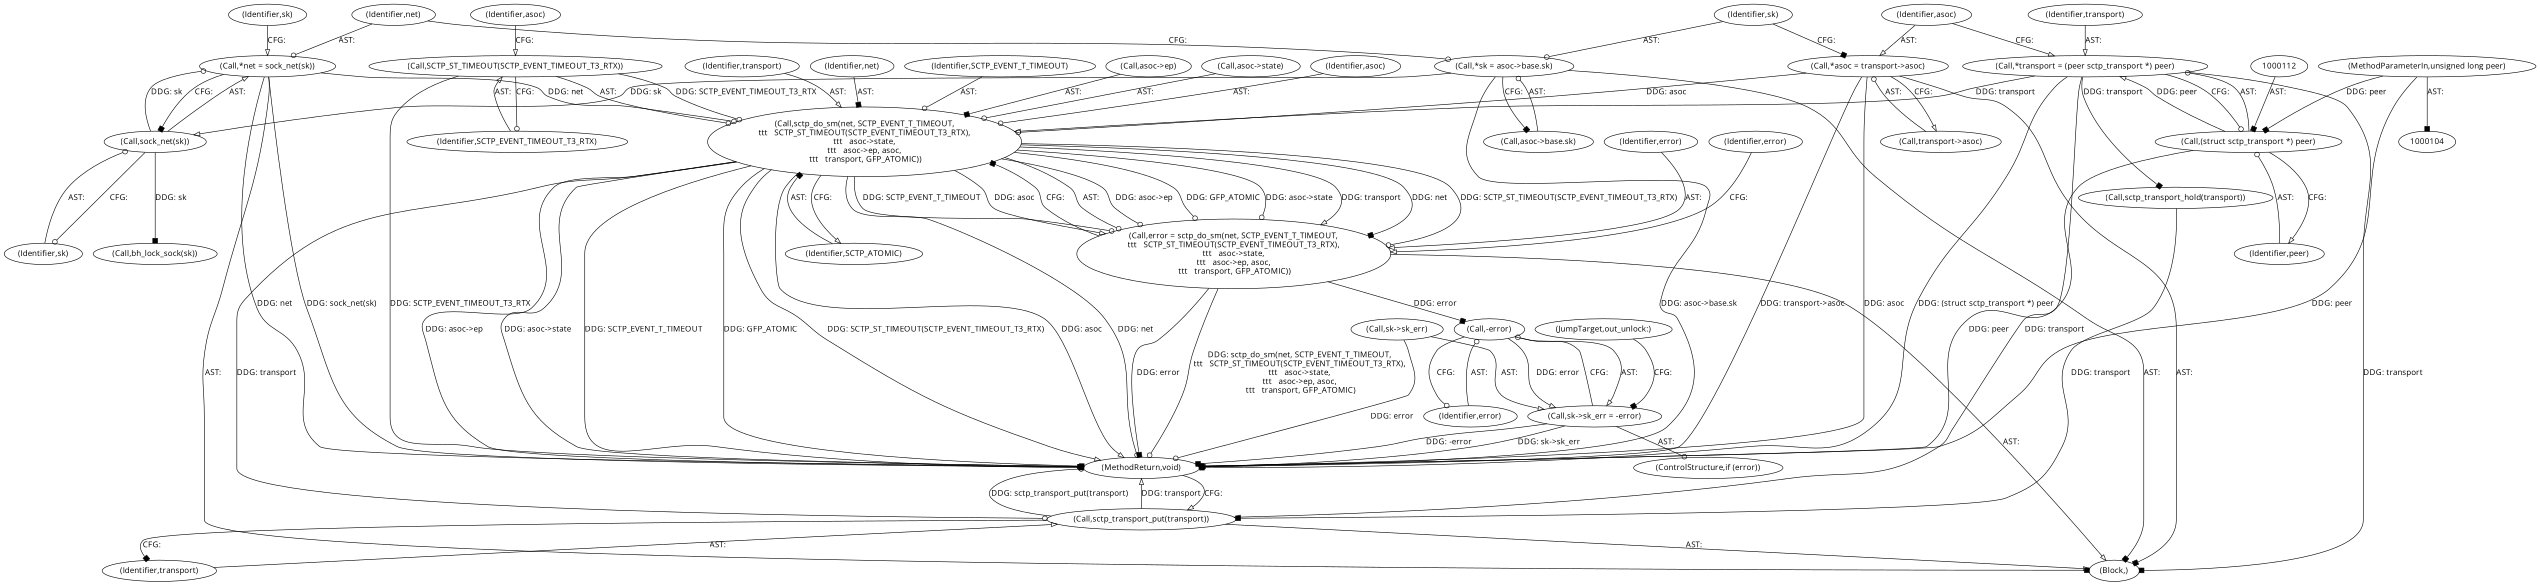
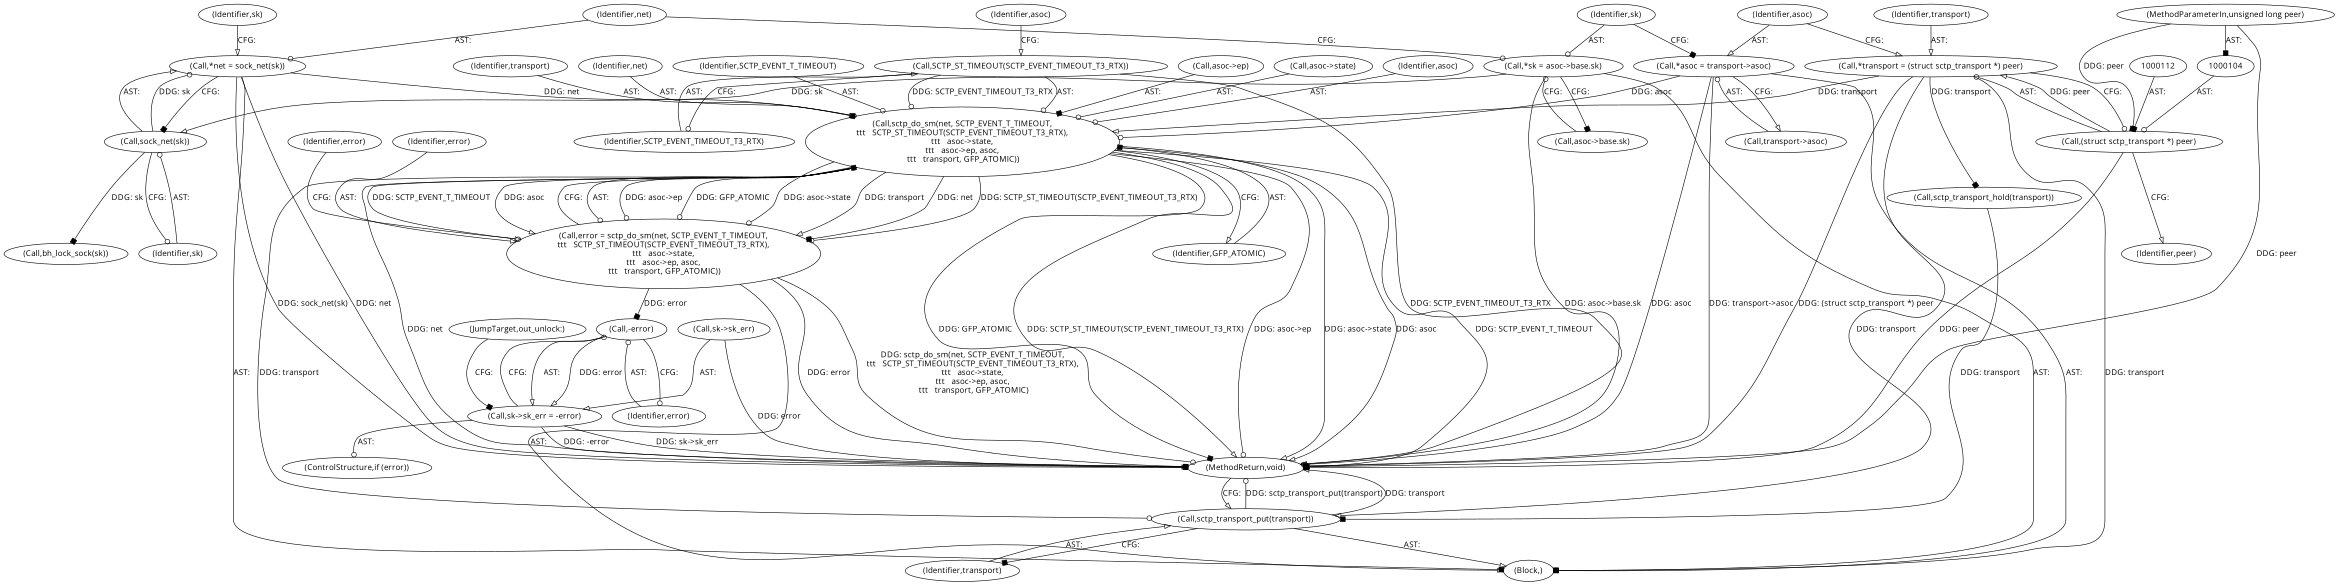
  digraph {
    fontname="Open Sans"
    node [fontname="Open Sans"]
    edge [arrowhead=odot fontname="Open Sans"]
    n1 [label="(Call,sctp_do_sm(net, SCTP_EVENT_T_TIMEOUT,\n\t\t\t   SCTP_ST_TIMEOUT(SCTP_EVENT_TIMEOUT_T3_RTX),\n\t\t\t   asoc->state,\n\t\t\t   asoc->ep, asoc,\n \t\t\t   transport, GFP_ATOMIC))"]
    n2 [label="(Call,error = sctp_do_sm(net, SCTP_EVENT_T_TIMEOUT,\n\t\t\t   SCTP_ST_TIMEOUT(SCTP_EVENT_TIMEOUT_T3_RTX),\n\t\t\t   asoc->state,\n\t\t\t   asoc->ep, asoc,\n \t\t\t   transport, GFP_ATOMIC))"]
    n3 [label="(Call,sctp_transport_put(transport))"]
-   n4 [label="(Identifier,SCTP_ATOMIC)"]
+   n4 [label="(Identifier,GFP_ATOMIC)"]
    n5 [label="(MethodReturn,void)"]
    n6 [label="(Block,)"]
    n7 [label="(Call,-error)"]
    n8 [label="(Identifier,transport)"]
    n9 [label="(Call,*net = sock_net(sk))"]
    n10 [label="(Call,sock_net(sk))"]
    n11 [label="(Call,bh_lock_sock(sk))"]
    n12 [label="(Identifier,sk)"]
    n13 [label="(Call,*sk = asoc->base.sk)"]
    n14 [label="(Call,asoc->base.sk)"]
    n15 [label="(Call,SCTP_ST_TIMEOUT(SCTP_EVENT_TIMEOUT_T3_RTX))"]
    n16 [label="(Identifier,SCTP_EVENT_TIMEOUT_T3_RTX)"]
    n17 [label="(Call,*asoc = transport->asoc)"]
    n18 [label="(Call,transport->asoc)"]
-   n19 [label="(Call,*transport = (peer sctp_transport *) peer)"]
+   n19 [label="(Call,*transport = (struct sctp_transport *) peer)"]
    n20 [label="(Call,(struct sctp_transport *) peer)"]
    n21 [label="(Call,sctp_transport_hold(transport))"]
    n22 [label="(Identifier,peer)"]
    n23 [label="(MethodParameterIn,unsigned long peer)"]
    1000104
    n25 [label="(Call,sk->sk_err = -error)"]
    n26 [label="(Identifier,error)"]
    n27 [label="(ControlStructure,if (error))"]
    n28 [label="(Identifier,sk)"]
    n29 [label="(Identifier,asoc)"]
    n30 [label="(Identifier,asoc)"]
    n31 [label="(Call,sk->sk_err)"]
    n32 [label="(Identifier,transport)"]
    n33 [label="(JumpTarget,out_unlock:)"]
    n34 [label="(Identifier,transport)"]
    n35 [label="(Identifier,net)"]
    n36 [label="(Identifier,net)"]
    n37 [label="(Identifier,SCTP_EVENT_T_TIMEOUT)"]
    n38 [label="(Call,asoc->ep)"]
    n39 [label="(Identifier,sk)"]
    n40 [label="(Identifier,error)"]
    n41 [label="(Identifier,error)"]
    n42 [label="(Call,asoc->state)"]
    n43 [label="(Identifier,asoc)"]
    1000112
    n1 -> n2 [label="AST: "]
    n1 -> n2 [label="DDG: asoc->ep"]
    n1 -> n2 [label="DDG: GFP_ATOMIC"]
    n1 -> n2 [label="DDG: asoc->state"]
    n1 -> n2 [arrowhead=onormal label="DDG: transport"]
    n1 -> n2 [arrowhead=box label="DDG: net"]
    n1 -> n2 [label="DDG: SCTP_ST_TIMEOUT(SCTP_EVENT_TIMEOUT_T3_RTX)"]
    n1 -> n2 [label="DDG: SCTP_EVENT_T_TIMEOUT"]
    n1 -> n2 [arrowhead=onormal label="DDG: asoc"]
    n1 -> n3 [label="DDG: transport"]
    n1 -> n4 [arrowhead=onormal label="CFG: "]
    n1 -> n5 [label="DDG: asoc->ep"]
    n1 -> n5 [arrowhead=onormal label="DDG: asoc->state"]
    n1 -> n5 [arrowhead=box label="DDG: SCTP_EVENT_T_TIMEOUT"]
    n1 -> n5 [arrowhead=onormal label="DDG: SCTP_ST_TIMEOUT(SCTP_EVENT_TIMEOUT_T3_RTX)"]
    n1 -> n5 [arrowhead=box label="DDG: GFP_ATOMIC"]
    n1 -> n5 [arrowhead=onormal label="DDG: asoc"]
    n1 -> n5 [label="DDG: net"]
    n2 -> n1 [arrowhead=box label="CFG: "]
    n2 -> n5 [label="DDG: sctp_do_sm(net, SCTP_EVENT_T_TIMEOUT,\n\t\t\t   SCTP_ST_TIMEOUT(SCTP_EVENT_TIMEOUT_T3_RTX),\n\t\t\t   asoc->state,\n\t\t\t   asoc->ep, asoc,\n \t\t\t   transport, GFP_ATOMIC)"]
    n2 -> n5 [arrowhead=box label="DDG: error"]
    n2 -> n6 [arrowhead=onormal label="AST: "]
    n2 -> n7 [arrowhead=box label="DDG: error"]
    n3 -> n5 [label="DDG: sctp_transport_put(transport)"]
    n3 -> n5 [arrowhead=onormal label="DDG: transport"]
    n3 -> n6 [arrowhead=onormal label="AST: "]
    n3 -> n8 [arrowhead=box label="CFG: "]
    n4 -> n1 [arrowhead=box label="AST: "]
    n5 -> n3 [arrowhead=onormal label="CFG: "]
    n7 -> n25 [arrowhead=onormal label="AST: "]
    n7 -> n25 [arrowhead=onormal label="DDG: error"]
    n7 -> n26 [label="CFG: "]
    n8 -> n3 [arrowhead=onormal label="AST: "]
    n9 -> n1 [label="DDG: net"]
    n9 -> n5 [arrowhead=onormal label="DDG: net"]
    n9 -> n5 [arrowhead=box label="DDG: sock_net(sk)"]
    n9 -> n6 [arrowhead=box label="AST: "]
    n9 -> n10 [arrowhead=box label="CFG: "]
    n10 -> n9 [arrowhead=onormal label="AST: "]
    n10 -> n9 [label="DDG: sk"]
    n10 -> n11 [arrowhead=box label="DDG: sk"]
    n10 -> n12 [label="CFG: "]
    n12 -> n10 [label="AST: "]
    n13 -> n5 [arrowhead=onormal label="DDG: asoc->base.sk"]
    n13 -> n6 [arrowhead=box label="AST: "]
    n13 -> n10 [arrowhead=onormal label="DDG: sk"]
    n13 -> n14 [arrowhead=box label="CFG: "]
-   n14 -> n13 [label="AST: "]
+   n14 -> n13 [label="CFG: "]
    n15 -> n1 [label="AST: "]
    n15 -> n1 [label="DDG: SCTP_EVENT_TIMEOUT_T3_RTX"]
    n15 -> n5 [arrowhead=onormal label="DDG: SCTP_EVENT_TIMEOUT_T3_RTX"]
    n15 -> n16 [label="CFG: "]
    n16 -> n15 [arrowhead=onormal label="AST: "]
    n17 -> n1 [label="DDG: asoc"]
    n17 -> n5 [arrowhead=box label="DDG: transport->asoc"]
    n17 -> n5 [label="DDG: asoc"]
    n17 -> n6 [arrowhead=box label="AST: "]
    n17 -> n18 [arrowhead=onormal label="CFG: "]
    n18 -> n17 [label="AST: "]
    n19 -> n1 [arrowhead=onormal label="DDG: transport"]
    n19 -> n3 [arrowhead=onormal label="DDG: transport"]
    n19 -> n5 [arrowhead=box label="DDG: (struct sctp_transport *) peer"]
    n19 -> n6 [arrowhead=box label="DDG: transport"]
    n19 -> n20 [label="CFG: "]
    n19 -> n21 [arrowhead=box label="DDG: transport"]
    n20 -> n5 [arrowhead=box label="DDG: peer"]
    n20 -> n19 [label="AST: "]
    n20 -> n19 [arrowhead=onormal label="DDG: peer"]
    n20 -> n22 [arrowhead=onormal label="CFG: "]
    n21 -> n3 [arrowhead=box label="DDG: transport"]
-   n22 -> n20 [label="AST: "]
+   1000104 -> n20 [label="AST: "]
    n23 -> n5 [arrowhead=onormal label="DDG: peer"]
    n23 -> n20 [arrowhead=box label="DDG: peer"]
    n23 -> 1000104 [arrowhead=box label="AST: "]
    n25 -> n5 [label="DDG: sk->sk_err"]
    n25 -> n5 [arrowhead=box label="DDG: -error"]
    n25 -> n7 [label="CFG: "]
    n25 -> n27 [label="AST: "]
    n26 -> n7 [label="AST: "]
    n28 -> n13 [label="AST: "]
    n28 -> n17 [arrowhead=box label="CFG: "]
    n29 -> n17 [arrowhead=onormal label="AST: "]
    n29 -> n19 [arrowhead=onormal label="CFG: "]
    n30 -> n1 [label="AST: "]
    n31 -> n5 [label="DDG: error"]
    n31 -> n25 [arrowhead=onormal label="AST: "]
    n32 -> n19 [arrowhead=onormal label="AST: "]
    n33 -> n25 [arrowhead=box label="CFG: "]
    n34 -> n1 [arrowhead=onormal label="AST: "]
    n35 -> n1 [arrowhead=box label="AST: "]
    n36 -> n9 [label="AST: "]
    n36 -> n13 [label="CFG: "]
    n37 -> n1 [label="AST: "]
    n38 -> n1 [arrowhead=box label="AST: "]
    n39 -> n9 [arrowhead=onormal label="CFG: "]
    n40 -> n2 [arrowhead=onormal label="AST: "]
    n41 -> n2 [arrowhead=onormal label="CFG: "]
    n42 -> n1 [label="AST: "]
    n43 -> n15 [arrowhead=onormal label="CFG: "]
    1000112 -> n20 [arrowhead=box label="AST: "]
  }
